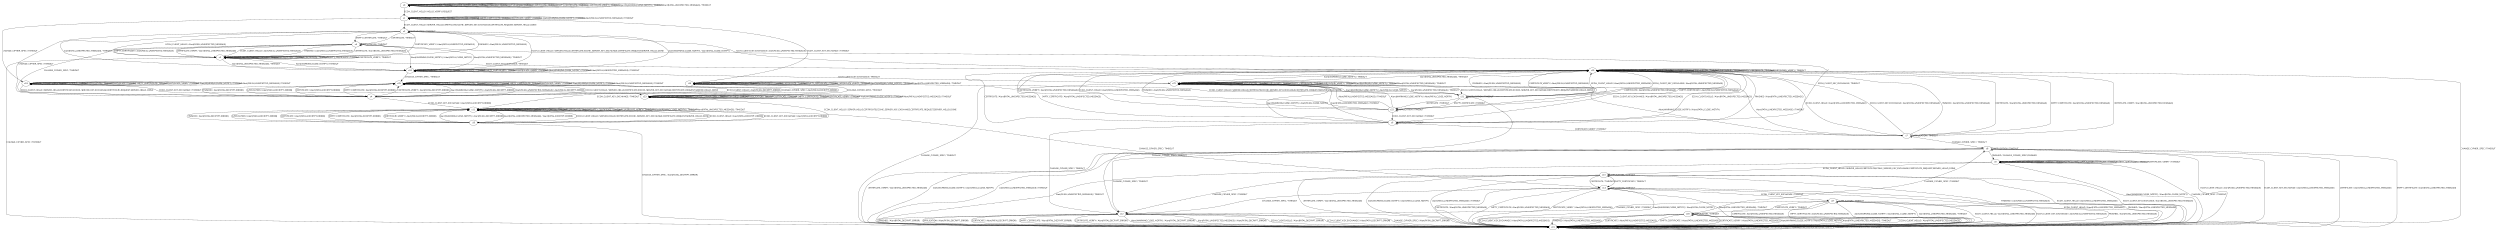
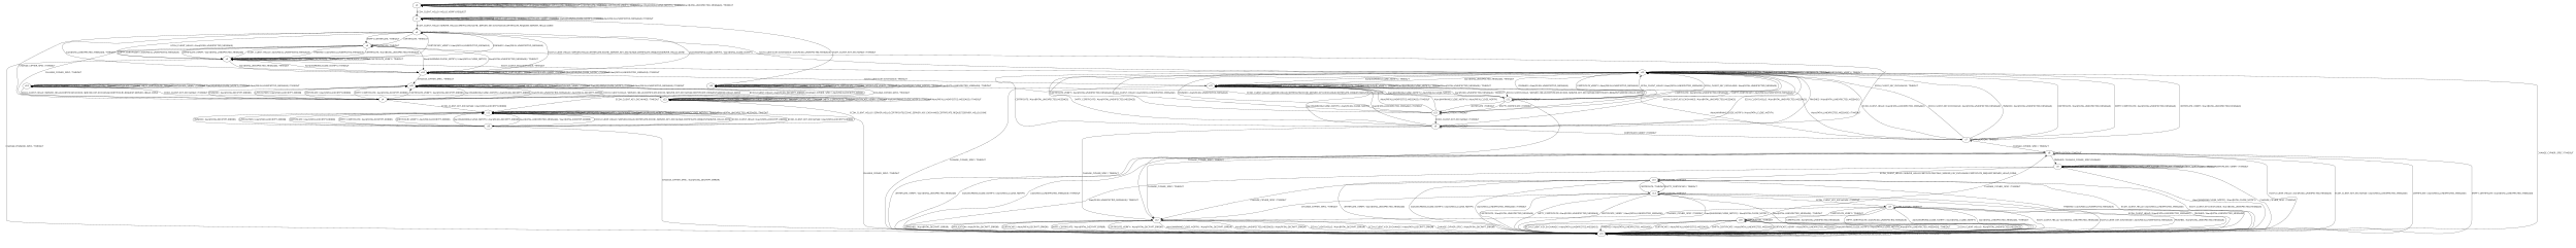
  digraph {
    fontname=Nunito
    node [fontname=Nunito]
    edge [fontname=Nunito]
    n1 [label=s0]
    n2 [label=s1]
    n3 [label=s2]
    n4 [label=s19]
    n5 [label=s26]
    n6 [label=s3]
    n7 [label=s4]
    n8 [label=s5]
    n9 [label=s10]
    n10 [label=s24]
    n11 [label=s23]
    n12 [label=s21]
    n13 [label=s15]
    n14 [label=s11]
    n15 [label=s25]
    n16 [label=s6]
    n17 [label=s70]
    n18 [label=s16]
    n19 [label=s7]
    n20 [label=s12]
    n21 [label=s8]
    n22 [label=s9]
    n23 [label=s13]
    n24 [label=s14]
    n25 [label=s17]
    n26 [label=s18]
    n27 [label=s22]
    n1 -> n1 [label="ECDH_CLIENT_KEY_EXCHANGE / TIMEOUT"]
    n1 -> n1 [label="CHANGE_CIPHER_SPEC / TIMEOUT"]
    n1 -> n1 [label="FINISHED / TIMEOUT"]
    n1 -> n1 [label="APPLICATION / TIMEOUT"]
    n1 -> n1 [label="CERTIFICATE / TIMEOUT"]
    n1 -> n1 [label="EMPTY_CERTIFICATE / TIMEOUT"]
    n1 -> n1 [label="CERTIFICATE_VERIFY / TIMEOUT"]
    n1 -> n1 [label="Alert(WARNING,CLOSE_NOTIFY) / TIMEOUT"]
    n1 -> n1 [label="Alert(FATAL,UNEXPECTED_MESSAGE) / TIMEOUT"]
    n1 -> n2 [label="ECDH_CLIENT_HELLO / HELLO_VERIFY_REQUEST"]
    n2 -> n2 [label="FINISHED / TIMEOUT"]
    n2 -> n2 [label="APPLICATION / TIMEOUT"]
    n2 -> n2 [label="CERTIFICATE / TIMEOUT"]
    n2 -> n2 [label="EMPTY_CERTIFICATE / TIMEOUT"]
    n2 -> n2 [label="CERTIFICATE_VERIFY / TIMEOUT"]
    n2 -> n2 [label="Alert(WARNING,CLOSE_NOTIFY) / TIMEOUT"]
    n2 -> n2 [label="Alert(FATAL,UNEXPECTED_MESSAGE) / TIMEOUT"]
    n2 -> n3 [label="ECDH_CLIENT_HELLO / SERVER_HELLO,CERTIFICATE,ECDHE_SERVER_KEY_EXCHANGE,CERTIFICATE_REQUEST,SERVER_HELLO_DONE"]
-   n2 -> n4 [label="CHANGE_CIPHER_SPEC / TIMEOUT"]
    n2 -> n5 [label="ECDH_CLIENT_KEY_EXCHANGE / TIMEOUT"]
    n3 -> n3 [label="APPLICATION / TIMEOUT"]
    n3 -> n6 [label="ECDH_CLIENT_HELLO / Alert(FATAL,UNEXPECTED_MESSAGE)"]
    n3 -> n6 [label="FINISHED / Alert(FATAL,UNEXPECTED_MESSAGE)"]
    n3 -> n6 [label="CERTIFICATE_VERIFY / Alert(FATAL,UNEXPECTED_MESSAGE)"]
    n3 -> n7 [label="CHANGE_CIPHER_SPEC / TIMEOUT"]
    n3 -> n8 [label="CERTIFICATE / TIMEOUT"]
    n3 -> n8 [label="EMPTY_CERTIFICATE / TIMEOUT"]
    n3 -> n9 [label="ECDH_CLIENT_KEY_EXCHANGE / Alert(FATAL,UNEXPECTED_MESSAGE)"]
    n3 -> n10 [label="Alert(WARNING,CLOSE_NOTIFY) / Alert(FATAL,CLOSE_NOTIFY)"]
    n3 -> n10 [label="Alert(FATAL,UNEXPECTED_MESSAGE) / TIMEOUT"]
    n4 -> n4 [label="CHANGE_CIPHER_SPEC / TIMEOUT"]
    n4 -> n4 [label="FINISHED / TIMEOUT"]
    n4 -> n4 [label="APPLICATION / TIMEOUT"]
    n4 -> n4 [label="CERTIFICATE / TIMEOUT"]
    n4 -> n4 [label="EMPTY_CERTIFICATE / TIMEOUT"]
    n4 -> n4 [label="CERTIFICATE_VERIFY / TIMEOUT"]
    n4 -> n4 [label="Alert(WARNING,CLOSE_NOTIFY) / TIMEOUT"]
    n4 -> n4 [label="Alert(FATAL,UNEXPECTED_MESSAGE) / TIMEOUT"]
    n4 -> n7 [label="ECDH_CLIENT_HELLO / SERVER_HELLO,CERTIFICATE,ECDHE_SERVER_KEY_EXCHANGE,CERTIFICATE_REQUEST,SERVER_HELLO_DONE"]
    n4 -> n11 [label="ECDH_CLIENT_KEY_EXCHANGE / TIMEOUT"]
    n5 -> n5 [label="ECDH_CLIENT_KEY_EXCHANGE / TIMEOUT"]
    n5 -> n5 [label="FINISHED / TIMEOUT"]
    n5 -> n5 [label="APPLICATION / TIMEOUT"]
    n5 -> n5 [label="CERTIFICATE / TIMEOUT"]
    n5 -> n5 [label="EMPTY_CERTIFICATE / TIMEOUT"]
    n5 -> n5 [label="CERTIFICATE_VERIFY / TIMEOUT"]
    n5 -> n5 [label="Alert(WARNING,CLOSE_NOTIFY) / TIMEOUT"]
    n5 -> n5 [label="Alert(FATAL,UNEXPECTED_MESSAGE) / TIMEOUT"]
    n5 -> n11 [label="CHANGE_CIPHER_SPEC / TIMEOUT"]
    n5 -> n12 [label="ECDH_CLIENT_HELLO / SERVER_HELLO,CERTIFICATE,ECDHE_SERVER_KEY_EXCHANGE,CERTIFICATE_REQUEST,SERVER_HELLO_DONE"]
    n6 -> n6 [label="ECDH_CLIENT_HELLO / TIMEOUT"]
    n6 -> n6 [label="FINISHED / TIMEOUT"]
    n6 -> n6 [label="APPLICATION / TIMEOUT"]
    n6 -> n6 [label="CERTIFICATE / TIMEOUT"]
    n6 -> n6 [label="EMPTY_CERTIFICATE / TIMEOUT"]
    n6 -> n6 [label="CERTIFICATE_VERIFY / TIMEOUT"]
    n6 -> n9 [label="ECDH_CLIENT_KEY_EXCHANGE / TIMEOUT"]
    n6 -> n10 [label="Alert(WARNING,CLOSE_NOTIFY) / TIMEOUT"]
    n6 -> n10 [label="Alert(FATAL,UNEXPECTED_MESSAGE) / TIMEOUT"]
-   n6 -> n13 [label="CHANGE_CIPHER_SPEC / TIMEOUT"]
+   n6 -> n13 [label="CHANGE_FINISHED_SPEC / TIMEOUT"]
    n7 -> n14 [label="ECDH_CLIENT_KEY_EXCHANGE / Alert(FATAL,DECRYPT_ERROR)"]
    n7 -> n15 [label="ECDH_CLIENT_HELLO / Alert(FATAL,DECRYPT_ERROR)"]
    n7 -> n15 [label="CHANGE_CIPHER_SPEC / Alert(FATAL,DECRYPT_ERROR)"]
    n7 -> n15 [label="FINISHED / Alert(FATAL,DECRYPT_ERROR)"]
    n7 -> n15 [label="APPLICATION / Alert(FATAL,DECRYPT_ERROR)"]
    n7 -> n15 [label="CERTIFICATE / Alert(FATAL,DECRYPT_ERROR)"]
    n7 -> n15 [label="EMPTY_CERTIFICATE / Alert(FATAL,DECRYPT_ERROR)"]
    n7 -> n15 [label="CERTIFICATE_VERIFY / Alert(FATAL,DECRYPT_ERROR)"]
    n7 -> n15 [label="Alert(WARNING,CLOSE_NOTIFY) / Alert(FATAL,DECRYPT_ERROR)"]
    n7 -> n15 [label="Alert(FATAL,UNEXPECTED_MESSAGE) / Alert(FATAL,DECRYPT_ERROR)"]
    n8 -> n6 [label="ECDH_CLIENT_HELLO / Alert(FATAL,UNEXPECTED_MESSAGE)"]
    n8 -> n6 [label="FINISHED / Alert(FATAL,UNEXPECTED_MESSAGE)"]
    n8 -> n6 [label="CERTIFICATE / Alert(FATAL,UNEXPECTED_MESSAGE)"]
    n8 -> n6 [label="EMPTY_CERTIFICATE / Alert(FATAL,UNEXPECTED_MESSAGE)"]
    n8 -> n6 [label="CERTIFICATE_VERIFY / Alert(FATAL,UNEXPECTED_MESSAGE)"]
    n8 -> n7 [label="CHANGE_CIPHER_SPEC / TIMEOUT"]
    n8 -> n8 [label="APPLICATION / TIMEOUT"]
    n8 -> n10 [label="Alert(WARNING,CLOSE_NOTIFY) / Alert(FATAL,CLOSE_NOTIFY)"]
    n8 -> n10 [label="Alert(FATAL,UNEXPECTED_MESSAGE) / TIMEOUT"]
    n8 -> n16 [label="ECDH_CLIENT_KEY_EXCHANGE / TIMEOUT"]
    n9 -> n9 [label="ECDH_CLIENT_HELLO / TIMEOUT"]
    n9 -> n9 [label="ECDH_CLIENT_KEY_EXCHANGE / TIMEOUT"]
    n9 -> n9 [label="FINISHED / TIMEOUT"]
    n9 -> n9 [label="APPLICATION / TIMEOUT"]
    n9 -> n9 [label="CERTIFICATE / TIMEOUT"]
    n9 -> n9 [label="EMPTY_CERTIFICATE / TIMEOUT"]
    n9 -> n9 [label="CERTIFICATE_VERIFY / TIMEOUT"]
    n9 -> n13 [label="CHANGE_CIPHER_SPEC / TIMEOUT"]
    n9 -> n17 [label="Alert(WARNING,CLOSE_NOTIFY) / TIMEOUT"]
    n9 -> n17 [label="Alert(FATAL,UNEXPECTED_MESSAGE) / TIMEOUT"]
    n10 -> n3 [label="ECDH_CLIENT_HELLO / SERVER_HELLO,CERTIFICATE,ECDHE_SERVER_KEY_EXCHANGE,CERTIFICATE_REQUEST,SERVER_HELLO_DONE"]
    n10 -> n10 [label="FINISHED / TIMEOUT"]
    n10 -> n10 [label="APPLICATION / TIMEOUT"]
    n10 -> n10 [label="CERTIFICATE / TIMEOUT"]
    n10 -> n10 [label="EMPTY_CERTIFICATE / TIMEOUT"]
    n10 -> n10 [label="CERTIFICATE_VERIFY / TIMEOUT"]
    n10 -> n10 [label="Alert(WARNING,CLOSE_NOTIFY) / TIMEOUT"]
    n10 -> n10 [label="Alert(FATAL,UNEXPECTED_MESSAGE) / TIMEOUT"]
    n10 -> n15 [label="CHANGE_CIPHER_SPEC / TIMEOUT"]
    n10 -> n17 [label="ECDH_CLIENT_KEY_EXCHANGE / TIMEOUT"]
    n11 -> n11 [label="ECDH_CLIENT_KEY_EXCHANGE / TIMEOUT"]
    n11 -> n11 [label="CHANGE_CIPHER_SPEC / TIMEOUT"]
    n11 -> n11 [label="FINISHED / TIMEOUT"]
    n11 -> n11 [label="APPLICATION / TIMEOUT"]
    n11 -> n11 [label="CERTIFICATE / TIMEOUT"]
    n11 -> n11 [label="EMPTY_CERTIFICATE / TIMEOUT"]
    n11 -> n11 [label="CERTIFICATE_VERIFY / TIMEOUT"]
    n11 -> n11 [label="Alert(WARNING,CLOSE_NOTIFY) / TIMEOUT"]
    n11 -> n11 [label="Alert(FATAL,UNEXPECTED_MESSAGE) / TIMEOUT"]
    n11 -> n18 [label="ECDH_CLIENT_HELLO / SERVER_HELLO,CERTIFICATE,ECDHE_SERVER_KEY_EXCHANGE,CERTIFICATE_REQUEST,SERVER_HELLO_DONE"]
    n12 -> n9 [label="ECDH_CLIENT_HELLO / Alert(FATAL,UNEXPECTED_MESSAGE)"]
    n12 -> n9 [label="ECDH_CLIENT_KEY_EXCHANGE / Alert(FATAL,UNEXPECTED_MESSAGE)"]
    n12 -> n9 [label="FINISHED / Alert(FATAL,UNEXPECTED_MESSAGE)"]
    n12 -> n9 [label="CERTIFICATE_VERIFY / Alert(FATAL,UNEXPECTED_MESSAGE)"]
    n12 -> n12 [label="APPLICATION / TIMEOUT"]
    n12 -> n17 [label="Alert(WARNING,CLOSE_NOTIFY) / Alert(FATAL,CLOSE_NOTIFY)"]
    n12 -> n17 [label="Alert(FATAL,UNEXPECTED_MESSAGE) / TIMEOUT"]
    n12 -> n20 [label="CHANGE_CIPHER_SPEC / TIMEOUT"]
    n12 -> n27 [label="CERTIFICATE / TIMEOUT"]
    n12 -> n27 [label="EMPTY_CERTIFICATE / TIMEOUT"]
    n13 -> n13 [label="ECDH_CLIENT_HELLO / TIMEOUT"]
    n13 -> n13 [label="ECDH_CLIENT_KEY_EXCHANGE / TIMEOUT"]
    n13 -> n13 [label="CHANGE_CIPHER_SPEC / TIMEOUT"]
    n13 -> n13 [label="FINISHED / TIMEOUT"]
    n13 -> n13 [label="APPLICATION / TIMEOUT"]
    n13 -> n13 [label="CERTIFICATE / TIMEOUT"]
    n13 -> n13 [label="EMPTY_CERTIFICATE / TIMEOUT"]
    n13 -> n13 [label="CERTIFICATE_VERIFY / TIMEOUT"]
    n13 -> n13 [label="Alert(WARNING,CLOSE_NOTIFY) / TIMEOUT"]
    n13 -> n13 [label="Alert(FATAL,UNEXPECTED_MESSAGE) / TIMEOUT"]
-   n14 -> n24 [label="CHANGE_CIPHER_SPEC / TIMEOUT"]
+   n14 -> n13 [label="CHANGE_CIPHER_SPEC / TIMEOUT"]
    n14 -> n14 [label="ECDH_CLIENT_KEY_EXCHANGE / TIMEOUT"]
    n14 -> n14 [label="FINISHED / TIMEOUT"]
    n14 -> n14 [label="APPLICATION / TIMEOUT"]
    n14 -> n14 [label="CERTIFICATE / TIMEOUT"]
    n14 -> n14 [label="EMPTY_CERTIFICATE / TIMEOUT"]
    n14 -> n14 [label="CERTIFICATE_VERIFY / TIMEOUT"]
    n14 -> n14 [label="Alert(WARNING,CLOSE_NOTIFY) / TIMEOUT"]
    n14 -> n14 [label="Alert(FATAL,UNEXPECTED_MESSAGE) / TIMEOUT"]
    n14 -> n18 [label="ECDH_CLIENT_HELLO / SERVER_HELLO,CERTIFICATE,ECDHE_SERVER_KEY_EXCHANGE,CERTIFICATE_REQUEST,SERVER_HELLO_DONE"]
    n15 -> n7 [label="ECDH_CLIENT_HELLO / SERVER_HELLO,CERTIFICATE,ECDHE_SERVER_KEY_EXCHANGE,CERTIFICATE_REQUEST,SERVER_HELLO_DONE"]
    n15 -> n14 [label="ECDH_CLIENT_KEY_EXCHANGE / TIMEOUT"]
    n15 -> n15 [label="CHANGE_CIPHER_SPEC / TIMEOUT"]
    n15 -> n15 [label="FINISHED / TIMEOUT"]
    n15 -> n15 [label="APPLICATION / TIMEOUT"]
    n15 -> n15 [label="CERTIFICATE / TIMEOUT"]
    n15 -> n15 [label="EMPTY_CERTIFICATE / TIMEOUT"]
    n15 -> n15 [label="CERTIFICATE_VERIFY / TIMEOUT"]
    n15 -> n15 [label="Alert(WARNING,CLOSE_NOTIFY) / TIMEOUT"]
    n15 -> n15 [label="Alert(FATAL,UNEXPECTED_MESSAGE) / TIMEOUT"]
    n16 -> n9 [label="ECDH_CLIENT_HELLO / Alert(FATAL,UNEXPECTED_MESSAGE)"]
    n16 -> n9 [label="ECDH_CLIENT_KEY_EXCHANGE / Alert(FATAL,UNEXPECTED_MESSAGE)"]
    n16 -> n9 [label="FINISHED / Alert(FATAL,UNEXPECTED_MESSAGE)"]
    n16 -> n9 [label="CERTIFICATE / Alert(FATAL,UNEXPECTED_MESSAGE)"]
    n16 -> n9 [label="EMPTY_CERTIFICATE / Alert(FATAL,UNEXPECTED_MESSAGE)"]
    n16 -> n16 [label="APPLICATION / TIMEOUT"]
    n16 -> n17 [label="Alert(WARNING,CLOSE_NOTIFY) / Alert(FATAL,CLOSE_NOTIFY)"]
    n16 -> n17 [label="Alert(FATAL,UNEXPECTED_MESSAGE) / TIMEOUT"]
    n16 -> n19 [label="CERTIFICATE_VERIFY / TIMEOUT"]
    n16 -> n20 [label="CHANGE_CIPHER_SPEC / TIMEOUT"]
    n17 -> n12 [label="ECDH_CLIENT_HELLO / SERVER_HELLO,CERTIFICATE,ECDHE_SERVER_KEY_EXCHANGE,CERTIFICATE_REQUEST,SERVER_HELLO_DONE"]
    n17 -> n13 [label="CHANGE_CIPHER_SPEC / TIMEOUT"]
    n17 -> n17 [label="ECDH_CLIENT_KEY_EXCHANGE / TIMEOUT"]
    n17 -> n17 [label="FINISHED / TIMEOUT"]
    n17 -> n17 [label="APPLICATION / TIMEOUT"]
    n17 -> n17 [label="CERTIFICATE / TIMEOUT"]
    n17 -> n17 [label="EMPTY_CERTIFICATE / TIMEOUT"]
    n17 -> n17 [label="CERTIFICATE_VERIFY / TIMEOUT"]
    n17 -> n17 [label="Alert(WARNING,CLOSE_NOTIFY) / TIMEOUT"]
    n17 -> n17 [label="Alert(FATAL,UNEXPECTED_MESSAGE) / TIMEOUT"]
    n18 -> n13 [label="CHANGE_CIPHER_SPEC / Alert(FATAL,DECRYPT_ERROR)"]
    n18 -> n14 [label="ECDH_CLIENT_HELLO / Alert(FATAL,DECRYPT_ERROR)"]
    n18 -> n14 [label="ECDH_CLIENT_KEY_EXCHANGE / Alert(FATAL,DECRYPT_ERROR)"]
    n18 -> n14 [label="FINISHED / Alert(FATAL,DECRYPT_ERROR)"]
    n18 -> n14 [label="APPLICATION / Alert(FATAL,DECRYPT_ERROR)"]
    n18 -> n14 [label="CERTIFICATE / Alert(FATAL,DECRYPT_ERROR)"]
    n18 -> n14 [label="EMPTY_CERTIFICATE / Alert(FATAL,DECRYPT_ERROR)"]
    n18 -> n14 [label="CERTIFICATE_VERIFY / Alert(FATAL,DECRYPT_ERROR)"]
    n18 -> n14 [label="Alert(WARNING,CLOSE_NOTIFY) / Alert(FATAL,DECRYPT_ERROR)"]
    n18 -> n14 [label="Alert(FATAL,UNEXPECTED_MESSAGE) / Alert(FATAL,DECRYPT_ERROR)"]
    n19 -> n9 [label="ECDH_CLIENT_HELLO / Alert(FATAL,UNEXPECTED_MESSAGE)"]
    n19 -> n9 [label="ECDH_CLIENT_KEY_EXCHANGE / Alert(FATAL,UNEXPECTED_MESSAGE)"]
    n19 -> n9 [label="FINISHED / Alert(FATAL,UNEXPECTED_MESSAGE)"]
    n19 -> n9 [label="CERTIFICATE / Alert(FATAL,UNEXPECTED_MESSAGE)"]
    n19 -> n9 [label="EMPTY_CERTIFICATE / Alert(FATAL,UNEXPECTED_MESSAGE)"]
    n19 -> n9 [label="CERTIFICATE_VERIFY / Alert(FATAL,UNEXPECTED_MESSAGE)"]
    n19 -> n17 [label="Alert(WARNING,CLOSE_NOTIFY) / Alert(FATAL,CLOSE_NOTIFY)"]
    n19 -> n17 [label="Alert(FATAL,UNEXPECTED_MESSAGE) / TIMEOUT"]
    n19 -> n19 [label="APPLICATION / TIMEOUT"]
    n19 -> n21 [label="CHANGE_CIPHER_SPEC / TIMEOUT"]
    n20 -> n13 [label="ECDH_CLIENT_HELLO / Alert(FATAL,DECRYPT_ERROR)"]
    n20 -> n13 [label="ECDH_CLIENT_KEY_EXCHANGE / Alert(FATAL,DECRYPT_ERROR)"]
    n20 -> n13 [label="CHANGE_CIPHER_SPEC / Alert(FATAL,DECRYPT_ERROR)"]
    n20 -> n13 [label="FINISHED / Alert(FATAL,DECRYPT_ERROR)"]
    n20 -> n13 [label="APPLICATION / Alert(FATAL,DECRYPT_ERROR)"]
    n20 -> n13 [label="CERTIFICATE / Alert(FATAL,DECRYPT_ERROR)"]
    n20 -> n13 [label="EMPTY_CERTIFICATE / Alert(FATAL,DECRYPT_ERROR)"]
    n20 -> n13 [label="CERTIFICATE_VERIFY / Alert(FATAL,DECRYPT_ERROR)"]
    n20 -> n13 [label="Alert(WARNING,CLOSE_NOTIFY) / Alert(FATAL,DECRYPT_ERROR)"]
    n20 -> n13 [label="Alert(FATAL,UNEXPECTED_MESSAGE) / Alert(FATAL,DECRYPT_ERROR)"]
    n21 -> n13 [label="ECDH_CLIENT_HELLO / Alert(FATAL,UNEXPECTED_MESSAGE)"]
    n21 -> n13 [label="ECDH_CLIENT_KEY_EXCHANGE / Alert(FATAL,UNEXPECTED_MESSAGE)"]
    n21 -> n13 [label="CERTIFICATE / Alert(FATAL,UNEXPECTED_MESSAGE)"]
    n21 -> n13 [label="EMPTY_CERTIFICATE / Alert(FATAL,UNEXPECTED_MESSAGE)"]
    n21 -> n13 [label="CERTIFICATE_VERIFY / Alert(FATAL,UNEXPECTED_MESSAGE)"]
    n21 -> n13 [label="Alert(WARNING,CLOSE_NOTIFY) / Alert(FATAL,CLOSE_NOTIFY)"]
    n21 -> n13 [label="Alert(FATAL,UNEXPECTED_MESSAGE) / TIMEOUT"]
    n21 -> n20 [label="CHANGE_CIPHER_SPEC / TIMEOUT"]
    n21 -> n21 [label="APPLICATION / TIMEOUT"]
    n21 -> n22 [label="FINISHED / CHANGE_CIPHER_SPEC,FINISHED"]
    n22 -> n13 [label="CHANGE_CIPHER_SPEC / TIMEOUT"]
    n22 -> n13 [label="Alert(WARNING,CLOSE_NOTIFY) / Alert(FATAL,CLOSE_NOTIFY)"]
    n22 -> n13 [label="Alert(FATAL,UNEXPECTED_MESSAGE) / TIMEOUT"]
    n22 -> n22 [label="ECDH_CLIENT_KEY_EXCHANGE / TIMEOUT"]
    n22 -> n22 [label="FINISHED / TIMEOUT"]
    n22 -> n22 [label="APPLICATION / APPLICATION"]
    n22 -> n22 [label="CERTIFICATE / TIMEOUT"]
    n22 -> n22 [label="EMPTY_CERTIFICATE / TIMEOUT"]
    n22 -> n22 [label="CERTIFICATE_VERIFY / TIMEOUT"]
    n22 -> n23 [label="ECDH_CLIENT_HELLO / SERVER_HELLO,CERTIFICATE,ECDHE_SERVER_KEY_EXCHANGE,CERTIFICATE_REQUEST,SERVER_HELLO_DONE"]
    n23 -> n13 [label="ECDH_CLIENT_HELLO / Alert(FATAL,UNEXPECTED_MESSAGE)"]
    n23 -> n13 [label="ECDH_CLIENT_KEY_EXCHANGE / Alert(FATAL,UNEXPECTED_MESSAGE)"]
    n23 -> n13 [label="FINISHED / Alert(FATAL,UNEXPECTED_MESSAGE)"]
    n23 -> n13 [label="CERTIFICATE_VERIFY / Alert(FATAL,UNEXPECTED_MESSAGE)"]
    n23 -> n13 [label="Alert(WARNING,CLOSE_NOTIFY) / Alert(FATAL,CLOSE_NOTIFY)"]
    n23 -> n13 [label="Alert(FATAL,UNEXPECTED_MESSAGE) / TIMEOUT"]
    n23 -> n20 [label="CHANGE_CIPHER_SPEC / TIMEOUT"]
    n23 -> n23 [label="APPLICATION / TIMEOUT"]
    n23 -> n24 [label="CERTIFICATE / TIMEOUT"]
    n23 -> n24 [label="EMPTY_CERTIFICATE / TIMEOUT"]
    n24 -> n13 [label="ECDH_CLIENT_HELLO / Alert(FATAL,UNEXPECTED_MESSAGE)"]
    n24 -> n13 [label="FINISHED / Alert(FATAL,UNEXPECTED_MESSAGE)"]
    n24 -> n13 [label="CERTIFICATE / Alert(FATAL,UNEXPECTED_MESSAGE)"]
    n24 -> n13 [label="EMPTY_CERTIFICATE / Alert(FATAL,UNEXPECTED_MESSAGE)"]
    n24 -> n13 [label="CERTIFICATE_VERIFY / Alert(FATAL,UNEXPECTED_MESSAGE)"]
    n24 -> n13 [label="Alert(WARNING,CLOSE_NOTIFY) / Alert(FATAL,CLOSE_NOTIFY)"]
    n24 -> n13 [label="Alert(FATAL,UNEXPECTED_MESSAGE) / TIMEOUT"]
    n24 -> n20 [label="CHANGE_CIPHER_SPEC / TIMEOUT"]
    n24 -> n24 [label="APPLICATION / TIMEOUT"]
    n24 -> n25 [label="ECDH_CLIENT_KEY_EXCHANGE / TIMEOUT"]
    n25 -> n13 [label="ECDH_CLIENT_HELLO / Alert(FATAL,UNEXPECTED_MESSAGE)"]
    n25 -> n13 [label="ECDH_CLIENT_KEY_EXCHANGE / Alert(FATAL,UNEXPECTED_MESSAGE)"]
    n25 -> n13 [label="FINISHED / Alert(FATAL,UNEXPECTED_MESSAGE)"]
    n25 -> n13 [label="CERTIFICATE / Alert(FATAL,UNEXPECTED_MESSAGE)"]
    n25 -> n13 [label="EMPTY_CERTIFICATE / Alert(FATAL,UNEXPECTED_MESSAGE)"]
    n25 -> n13 [label="Alert(WARNING,CLOSE_NOTIFY) / Alert(FATAL,CLOSE_NOTIFY)"]
    n25 -> n13 [label="Alert(FATAL,UNEXPECTED_MESSAGE) / TIMEOUT"]
    n25 -> n20 [label="CHANGE_CIPHER_SPEC / TIMEOUT"]
    n25 -> n25 [label="APPLICATION / TIMEOUT"]
    n25 -> n26 [label="CERTIFICATE_VERIFY / TIMEOUT"]
    n26 -> n13 [label="ECDH_CLIENT_HELLO / Alert(FATAL,UNEXPECTED_MESSAGE)"]
    n26 -> n13 [label="ECDH_CLIENT_KEY_EXCHANGE / Alert(FATAL,UNEXPECTED_MESSAGE)"]
    n26 -> n13 [label="FINISHED / Alert(FATAL,UNEXPECTED_MESSAGE)"]
    n26 -> n13 [label="CERTIFICATE / Alert(FATAL,UNEXPECTED_MESSAGE)"]
    n26 -> n13 [label="EMPTY_CERTIFICATE / Alert(FATAL,UNEXPECTED_MESSAGE)"]
    n26 -> n13 [label="CERTIFICATE_VERIFY / Alert(FATAL,UNEXPECTED_MESSAGE)"]
    n26 -> n13 [label="Alert(WARNING,CLOSE_NOTIFY) / Alert(FATAL,CLOSE_NOTIFY)"]
    n26 -> n13 [label="Alert(FATAL,UNEXPECTED_MESSAGE) / TIMEOUT"]
    n26 -> n21 [label="CHANGE_CIPHER_SPEC / TIMEOUT"]
    n26 -> n26 [label="APPLICATION / TIMEOUT"]
    n27 -> n9 [label="ECDH_CLIENT_HELLO / Alert(FATAL,UNEXPECTED_MESSAGE)"]
    n27 -> n9 [label="FINISHED / Alert(FATAL,UNEXPECTED_MESSAGE)"]
    n27 -> n9 [label="CERTIFICATE / Alert(FATAL,UNEXPECTED_MESSAGE)"]
    n27 -> n9 [label="EMPTY_CERTIFICATE / Alert(FATAL,UNEXPECTED_MESSAGE)"]
    n27 -> n9 [label="CERTIFICATE_VERIFY / Alert(FATAL,UNEXPECTED_MESSAGE)"]
    n27 -> n16 [label="ECDH_CLIENT_KEY_EXCHANGE / TIMEOUT"]
    n27 -> n17 [label="Alert(WARNING,CLOSE_NOTIFY) / Alert(FATAL,CLOSE_NOTIFY)"]
    n27 -> n17 [label="Alert(FATAL,UNEXPECTED_MESSAGE) / TIMEOUT"]
    n27 -> n27 [label="APPLICATION / TIMEOUT"]
  }
